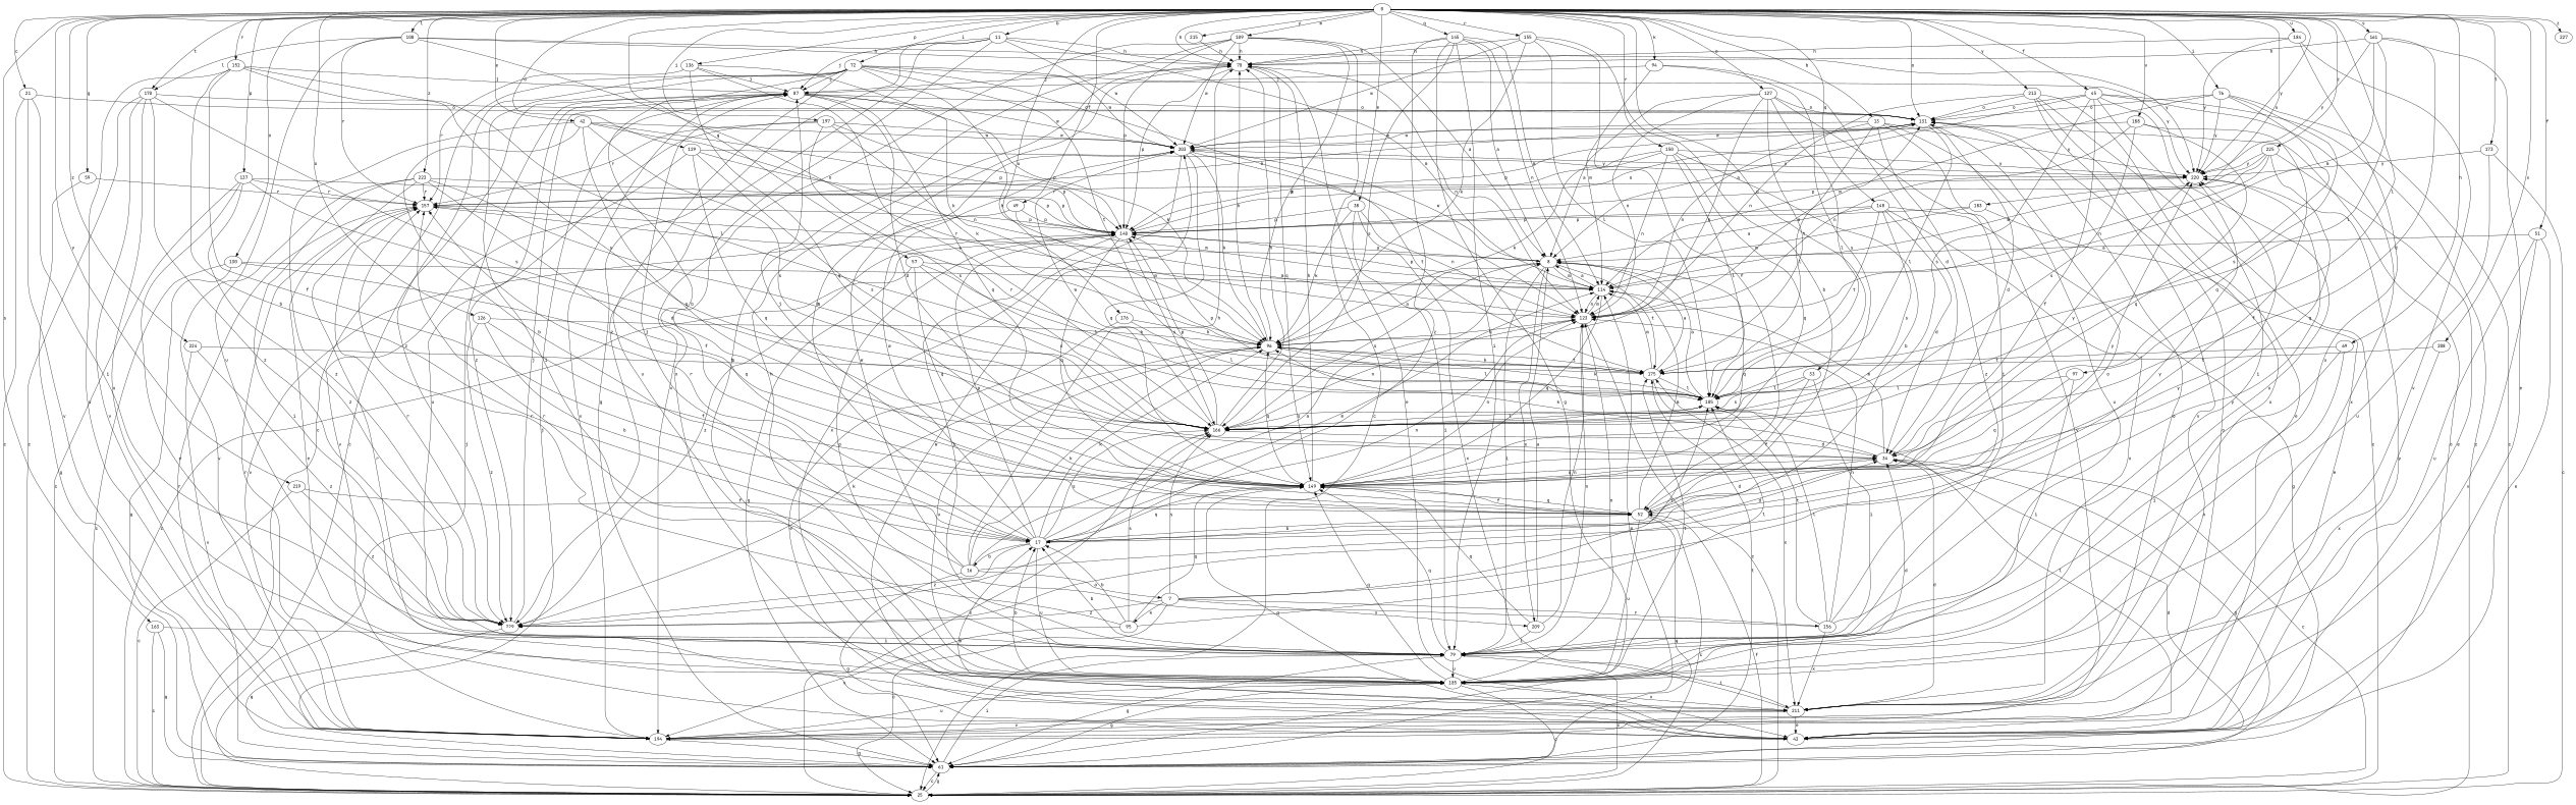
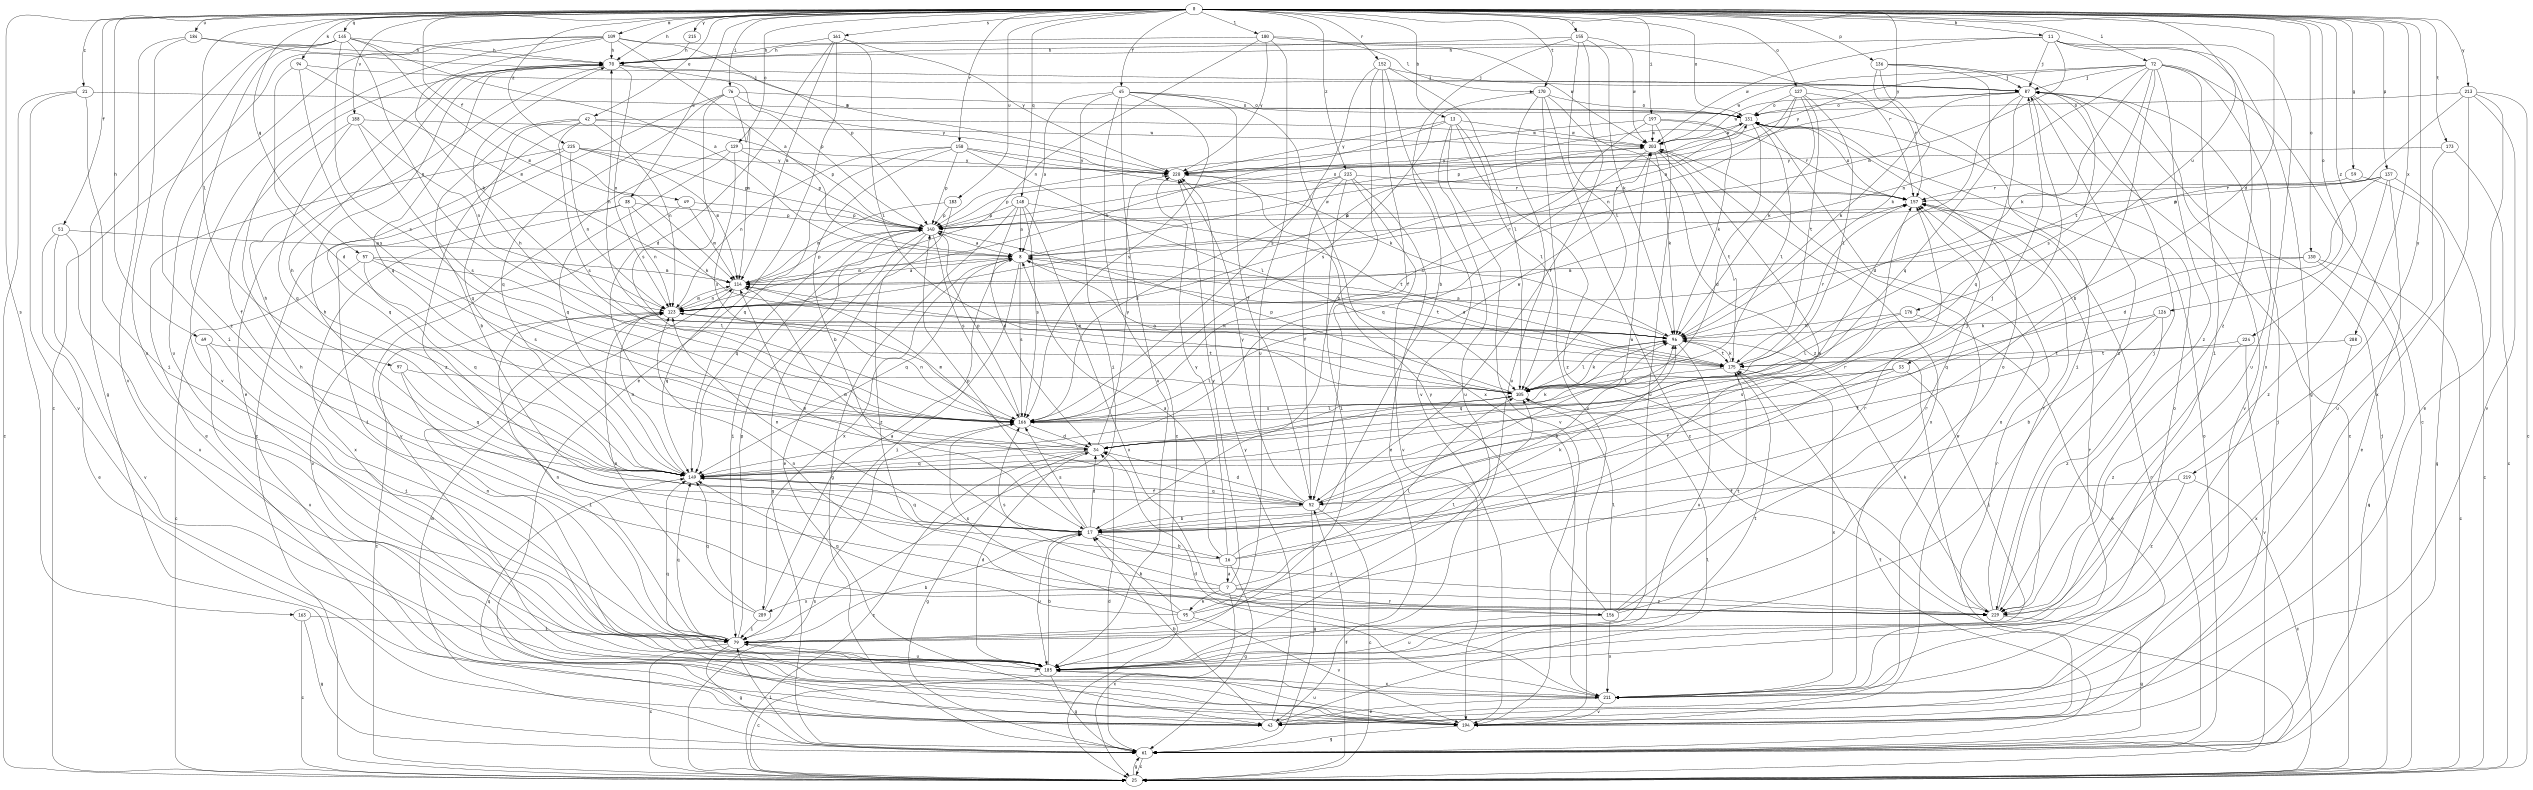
  strict digraph {
    fontname="JetBrains Mono"
    node [fontname="JetBrains Mono"]
    edge [fontname="JetBrains Mono"]
    0
    11
    13
    21
    33
    38
    42
    45
    49
    51
    57
    59
    69
    70
    72
    76
    94
    97
    100
    109
    126
    127
    129
    130
    131
    136
    137
    145
    148
    150
    152
    155
    161
    163
    170
    173
    176
    183
    184
    188
    197
    208
    213
    215
    219
    220
    223
    224
    225
-   227
    229
    114
    203
    61
    87
    211
    105
    123
    185
    194
    25
    79
    166
    52
    96
    140
    149
    17
    8
    43
    157
    175
    34
    7
    95
    156
    209
    16
    0 -> 11 [label=b]
    0 -> 13 [label=b]
    0 -> 21 [label=c]
    0 -> 33 [label=d]
    0 -> 38 [label=e]
    0 -> 42 [label=e]
    0 -> 45 [label=f]
    0 -> 49 [label=f]
    0 -> 51 [label=f]
    0 -> 57 [label=g]
    0 -> 59 [label=g]
    0 -> 69 [label=h]
    0 -> 70 [label=h]
    0 -> 72 [label=i]
    0 -> 76 [label=i]
    0 -> 94 [label=k]
    0 -> 97 [label=l]
    0 -> 100 [label=l]
    0 -> 109 [label=m]
    0 -> 126 [label=o]
    0 -> 127 [label=o]
    0 -> 129 [label=o]
    0 -> 130 [label=o]
    0 -> 131 [label=o]
    0 -> 136 [label=p]
    0 -> 137 [label=p]
    0 -> 145 [label=q]
    0 -> 148 [label=q]
    0 -> 150 [label=r]
    0 -> 152 [label=r]
    0 -> 155 [label=r]
    0 -> 161 [label=s]
    0 -> 163 [label=s]
    0 -> 170 [label=t]
    0 -> 173 [label=t]
    0 -> 176 [label=u]
    0 -> 183 [label=u]
    0 -> 184 [label=u]
    0 -> 188 [label=v]
    0 -> 197 [label=i]
    0 -> 208 [label=x]
    0 -> 213 [label=y]
    0 -> 215 [label=y]
    0 -> 219 [label=y]
    0 -> 220 [label=y]
    0 -> 223 [label=z]
    0 -> 224 [label=z]
    0 -> 225 [label=z]
-   0 -> 227 [label=z]
    11 -> 70 [label=h]
    11 -> 229 [label=z]
    11 -> 114 [label=m]
    11 -> 203 [label=w]
    11 -> 61 [label=g]
    11 -> 87 [label=j]
    11 -> 211 [label=x]
    13 -> 220 [label=y]
    13 -> 229 [label=z]
    13 -> 203 [label=w]
    13 -> 105 [label=l]
    13 -> 123 [label=n]
    13 -> 185 [label=u]
    13 -> 194 [label=v]
    21 -> 131 [label=o]
    21 -> 194 [label=v]
    21 -> 25 [label=c]
    21 -> 79 [label=i]
    33 -> 105 [label=l]
    33 -> 79 [label=i]
    33 -> 166 [label=s]
    33 -> 52 [label=f]
    38 -> 211 [label=x]
    38 -> 123 [label=n]
    38 -> 79 [label=i]
    38 -> 96 [label=k]
    38 -> 140 [label=p]
    42 -> 229 [label=z]
    42 -> 203 [label=w]
    42 -> 123 [label=n]
    42 -> 166 [label=s]
    42 -> 140 [label=p]
    42 -> 149 [label=q]
    42 -> 17 [label=b]
    45 -> 131 [label=o]
    45 -> 211 [label=x]
    45 -> 185 [label=u]
    45 -> 25 [label=c]
    45 -> 79 [label=i]
    45 -> 166 [label=s]
    45 -> 52 [label=f]
    45 -> 8 [label=a]
    49 -> 114 [label=m]
    49 -> 194 [label=v]
    49 -> 140 [label=p]
    51 -> 185 [label=u]
    51 -> 194 [label=v]
    51 -> 8 [label=a]
    51 -> 43 [label=e]
    57 -> 114 [label=m]
    57 -> 105 [label=l]
    57 -> 25 [label=c]
    57 -> 166 [label=s]
    57 -> 149 [label=q]
    59 -> 61 [label=g]
    59 -> 157 [label=r]
    69 -> 185 [label=u]
    69 -> 79 [label=i]
    69 -> 175 [label=t]
    70 -> 87 [label=j]
    70 -> 123 [label=n]
    70 -> 140 [label=p]
    70 -> 149 [label=q]
    70 -> 43 [label=e]
    72 -> 220 [label=y]
    72 -> 229 [label=z]
    72 -> 203 [label=w]
    72 -> 87 [label=j]
    72 -> 123 [label=n]
    72 -> 185 [label=u]
    72 -> 25 [label=c]
    72 -> 79 [label=i]
    72 -> 96 [label=k]
    72 -> 17 [label=b]
    72 -> 175 [label=t]
    76 -> 131 [label=o]
    76 -> 220 [label=y]
    76 -> 114 [label=m]
    76 -> 25 [label=c]
    76 -> 166 [label=s]
    76 -> 149 [label=q]
    94 -> 114 [label=m]
    94 -> 87 [label=j]
    94 -> 166 [label=s]
    94 -> 34 [label=d]
    97 -> 105 [label=l]
    97 -> 79 [label=i]
    97 -> 149 [label=q]
    100 -> 70 [label=h]
    100 -> 170 [label=l]
    100 -> 220 [label=y]
    100 -> 123 [label=n]
    100 -> 185 [label=u]
    100 -> 157 [label=r]
    109 -> 70 [label=h]
    109 -> 203 [label=w]
    109 -> 185 [label=u]
    109 -> 194 [label=v]
    109 -> 25 [label=c]
    109 -> 96 [label=k]
    109 -> 140 [label=p]
    109 -> 8 [label=a]
    126 -> 229 [label=z]
    126 -> 52 [label=f]
    126 -> 96 [label=k]
    126 -> 17 [label=b]
    127 -> 131 [label=o]
    127 -> 105 [label=l]
    127 -> 123 [label=n]
    127 -> 79 [label=i]
    127 -> 96 [label=k]
    127 -> 8 [label=a]
    127 -> 175 [label=t]
    129 -> 220 [label=y]
    129 -> 194 [label=v]
    129 -> 166 [label=s]
    129 -> 140 [label=p]
    129 -> 149 [label=q]
    130 -> 114 [label=m]
    130 -> 61 [label=g]
    130 -> 25 [label=c]
    130 -> 149 [label=q]
    131 -> 203 [label=w]
    131 -> 105 [label=l]
    131 -> 140 [label=p]
    131 -> 34 [label=d]
    136 -> 87 [label=j]
    136 -> 166 [label=s]
    136 -> 96 [label=k]
    136 -> 149 [label=q]
    136 -> 157 [label=r]
    137 -> 229 [label=z]
    137 -> 25 [label=c]
    137 -> 140 [label=p]
    137 -> 43 [label=e]
    137 -> 157 [label=r]
    137 -> 34 [label=d]
    145 -> 70 [label=h]
    145 -> 229 [label=z]
    145 -> 114 [label=m]
    145 -> 61 [label=g]
    145 -> 123 [label=n]
    145 -> 79 [label=i]
    145 -> 166 [label=s]
    145 -> 8 [label=a]
    148 -> 61 [label=g]
    148 -> 211 [label=x]
    148 -> 166 [label=s]
    148 -> 140 [label=p]
    148 -> 8 [label=a]
    148 -> 175 [label=t]
    148 -> 34 [label=d]
    150 -> 220 [label=y]
    150 -> 105 [label=l]
    150 -> 123 [label=n]
    150 -> 96 [label=k]
    150 -> 140 [label=p]
    150 -> 149 [label=q]
    150 -> 17 [label=b]
    152 -> 87 [label=j]
    152 -> 105 [label=l]
    152 -> 194 [label=v]
    152 -> 166 [label=s]
    152 -> 52 [label=f]
    152 -> 17 [label=b]
    155 -> 70 [label=h]
    155 -> 203 [label=w]
    155 -> 105 [label=l]
    155 -> 52 [label=f]
    155 -> 96 [label=k]
    155 -> 17 [label=b]
    161 -> 70 [label=h]
    161 -> 220 [label=y]
    161 -> 114 [label=m]
    161 -> 105 [label=l]
    161 -> 43 [label=e]
    161 -> 34 [label=d]
    163 -> 61 [label=g]
    163 -> 25 [label=c]
    163 -> 79 [label=i]
    170 -> 131 [label=o]
    170 -> 229 [label=z]
    170 -> 185 [label=u]
    170 -> 194 [label=v]
    170 -> 25 [label=c]
    170 -> 166 [label=s]
    173 -> 220 [label=y]
    173 -> 185 [label=u]
    173 -> 25 [label=c]
    176 -> 105 [label=l]
    176 -> 96 [label=k]
    176 -> 43 [label=e]
    183 -> 114 [label=m]
    183 -> 140 [label=p]
    183 -> 43 [label=e]
    184 -> 70 [label=h]
    184 -> 220 [label=y]
    184 -> 185 [label=u]
    184 -> 194 [label=v]
    188 -> 203 [label=w]
    188 -> 123 [label=n]
    188 -> 166 [label=s]
    188 -> 52 [label=f]
    188 -> 149 [label=q]
    197 -> 203 [label=w]
    197 -> 185 [label=u]
    197 -> 166 [label=s]
    197 -> 96 [label=k]
    197 -> 140 [label=p]
    197 -> 157 [label=r]
    208 -> 211 [label=x]
    208 -> 175 [label=t]
    213 -> 131 [label=o]
    213 -> 211 [label=x]
    213 -> 123 [label=n]
    213 -> 194 [label=v]
    213 -> 25 [label=c]
    213 -> 43 [label=e]
    215 -> 70 [label=h]
    219 -> 229 [label=z]
    219 -> 25 [label=c]
    219 -> 52 [label=f]
    220 -> 157 [label=r]
    223 -> 194 [label=v]
    223 -> 79 [label=i]
    223 -> 166 [label=s]
    223 -> 52 [label=f]
    223 -> 140 [label=p]
    223 -> 43 [label=e]
    223 -> 157 [label=r]
    224 -> 229 [label=z]
    224 -> 194 [label=v]
    224 -> 175 [label=t]
    225 -> 220 [label=y]
    225 -> 114 [label=m]
    225 -> 123 [label=n]
    225 -> 140 [label=p]
    225 -> 149 [label=q]
    225 -> 43 [label=e]
    229 -> 61 [label=g]
    229 -> 87 [label=j]
    229 -> 96 [label=k]
    229 -> 157 [label=r]
    114 -> 123 [label=n]
    114 -> 140 [label=p]
    114 -> 149 [label=q]
    114 -> 8 [label=a]
    203 -> 220 [label=y]
    203 -> 211 [label=x]
    203 -> 96 [label=k]
    203 -> 149 [label=q]
    203 -> 175 [label=t]
    61 -> 131 [label=o]
    61 -> 114 [label=m]
    61 -> 87 [label=j]
    61 -> 25 [label=c]
    61 -> 79 [label=i]
    61 -> 157 [label=r]
    61 -> 175 [label=t]
    61 -> 34 [label=d]
    87 -> 131 [label=o]
    87 -> 229 [label=z]
    87 -> 203 [label=w]
    87 -> 194 [label=v]
    87 -> 25 [label=c]
    87 -> 96 [label=k]
    87 -> 149 [label=q]
    87 -> 34 [label=d]
    211 -> 131 [label=o]
    211 -> 194 [label=v]
    211 -> 79 [label=i]
    211 -> 43 [label=e]
    211 -> 157 [label=r]
    211 -> 34 [label=d]
    105 -> 166 [label=s]
    105 -> 96 [label=k]
    105 -> 140 [label=p]
    105 -> 8 [label=a]
    123 -> 131 [label=o]
    123 -> 114 [label=m]
    123 -> 25 [label=c]
    123 -> 96 [label=k]
    185 -> 70 [label=h]
    185 -> 61 [label=g]
    185 -> 211 [label=x]
    185 -> 123 [label=n]
    185 -> 25 [label=c]
    185 -> 149 [label=q]
    185 -> 17 [label=b]
    185 -> 175 [label=t]
    185 -> 34 [label=d]
    194 -> 131 [label=o]
    194 -> 61 [label=g]
    194 -> 185 [label=u]
    194 -> 157 [label=r]
    25 -> 61 [label=g]
    25 -> 87 [label=j]
    25 -> 166 [label=s]
    25 -> 52 [label=f]
    79 -> 61 [label=g]
    79 -> 123 [label=n]
    79 -> 185 [label=u]
    79 -> 25 [label=c]
    79 -> 140 [label=p]
    79 -> 149 [label=q]
    79 -> 17 [label=b]
    166 -> 70 [label=h]
    166 -> 203 [label=w]
    166 -> 105 [label=l]
    166 -> 123 [label=n]
    166 -> 140 [label=p]
    166 -> 34 [label=d]
    52 -> 220 [label=y]
    52 -> 114 [label=m]
    52 -> 61 [label=g]
    52 -> 87 [label=j]
-   52 -> 185 [label=u]
+   156 -> 185 [label=u]
    52 -> 25 [label=c]
    52 -> 149 [label=q]
    52 -> 17 [label=b]
    52 -> 34 [label=d]
    96 -> 70 [label=h]
    96 -> 105 [label=l]
    96 -> 185 [label=u]
    96 -> 8 [label=a]
    96 -> 175 [label=t]
    140 -> 131 [label=o]
    140 -> 229 [label=z]
    140 -> 61 [label=g]
    140 -> 79 [label=i]
    140 -> 166 [label=s]
    140 -> 149 [label=q]
    140 -> 8 [label=a]
    149 -> 70 [label=h]
    149 -> 123 [label=n]
    149 -> 52 [label=f]
    149 -> 96 [label=q]
    17 -> 70 [label=h]
    17 -> 229 [label=z]
    17 -> 114 [label=m]
    17 -> 203 [label=w]
    17 -> 123 [label=n]
    17 -> 185 [label=u]
    17 -> 166 [label=s]
    17 -> 96 [label=k]
    17 -> 140 [label=p]
    17 -> 149 [label=q]
    17 -> 157 [label=r]
    17 -> 34 [label=d]
    17 -> 16 [label=b]
    8 -> 114 [label=m]
    8 -> 203 [label=w]
    8 -> 79 [label=i]
    8 -> 166 [label=s]
    8 -> 149 [label=q]
    8 -> 157 [label=r]
    8 -> 175 [label=t]
    8 -> 209 [label=x]
    43 -> 220 [label=y]
    43 -> 203 [label=w]
    43 -> 105 [label=l]
    43 -> 149 [label=q]
    43 -> 17 [label=b]
    157 -> 131 [label=o]
    157 -> 140 [label=p]
    175 -> 114 [label=m]
    175 -> 211 [label=x]
    175 -> 105 [label=l]
    175 -> 96 [label=k]
    175 -> 8 [label=a]
    175 -> 157 [label=r]
    34 -> 220 [label=y]
    34 -> 114 [label=m]
    34 -> 61 [label=g]
    34 -> 25 [label=c]
    34 -> 96 [label=k]
    34 -> 149 [label=q]
    7 -> 220 [label=y]
    7 -> 229 [label=z]
    7 -> 105 [label=l]
    7 -> 25 [label=c]
    7 -> 166 [label=s]
    7 -> 95 [label=k]
    7 -> 156 [label=r]
    7 -> 209 [label=x]
    95 -> 105 [label=l]
    95 -> 194 [label=v]
    95 -> 166 [label=s]
    95 -> 149 [label=q]
    95 -> 17 [label=b]
    95 -> 157 [label=r]
    156 -> 131 [label=o]
    156 -> 220 [label=y]
    156 -> 211 [label=x]
    156 -> 105 [label=l]
    156 -> 123 [label=n]
    156 -> 157 [label=r]
    156 -> 175 [label=t]
    209 -> 123 [label=n]
    209 -> 79 [label=i]
    209 -> 149 [label=q]
    209 -> 8 [label=a]
    16 -> 70 [label=h]
    16 -> 220 [label=y]
    16 -> 203 [label=w]
    16 -> 61 [label=g]
    16 -> 87 [label=j]
    16 -> 96 [label=k]
    16 -> 8 [label=a]
    16 -> 7 [label=a]
  }
